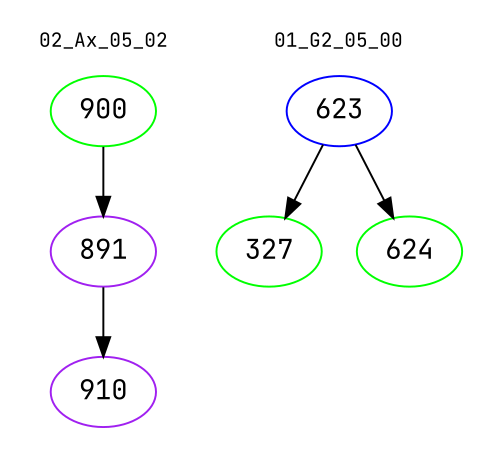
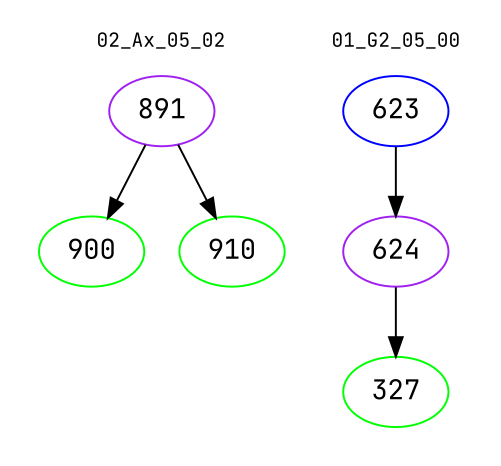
  digraph {
    fontname="JetBrains Mono"
    node [color=purple fontname="JetBrains Mono"]
    edge [color=black fontname="JetBrains Mono"]
    n1 [label=891]
    n2 [color=green label=900]
-   n3 [label=910]
+   n3 [color=green label=910]
    n4 [color=blue label=623]
    n5 [color=green label=327]
-   n6 [color=green label=624]
+   n6 [label=624]
    subgraph cluster_1 {
      color=white
      fontsize=10
      label="02_Ax_05_02"
      n1
      n2
      n3
    }
    subgraph cluster_2 {
      color=white
      fontsize=10
      label="01_G2_05_00"
      n4
      n5
      n6
    }
-   n2 -> n1
+   n1 -> n2
    n1 -> n3
-   n4 -> n5
+   n6 -> n5
    n4 -> n6
  }
